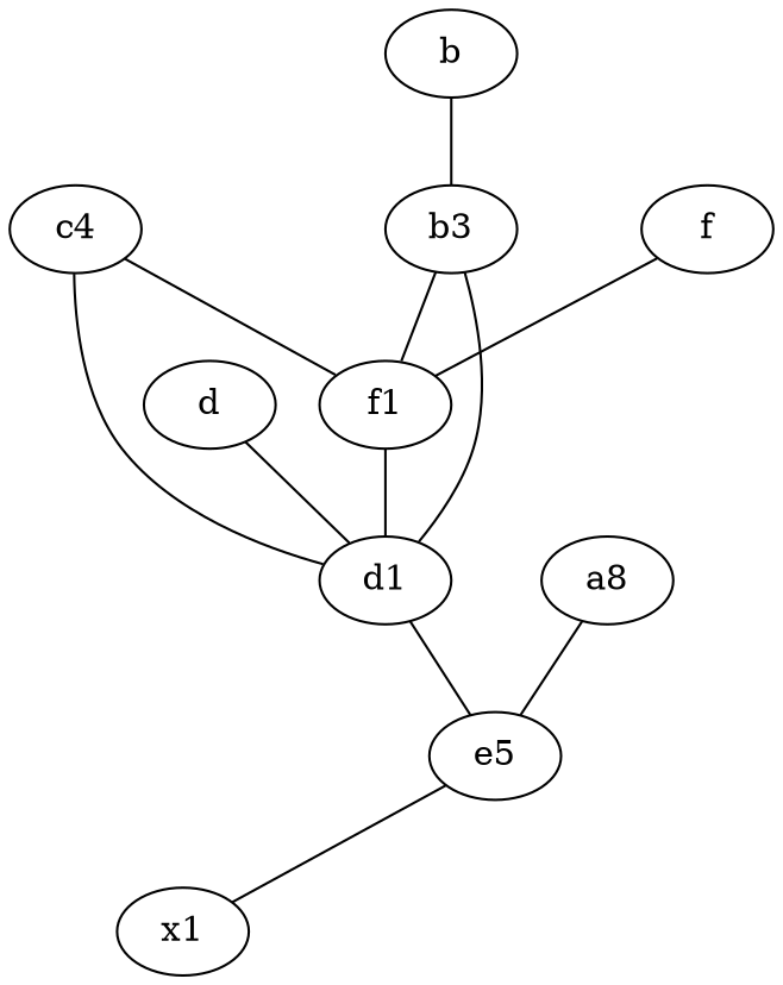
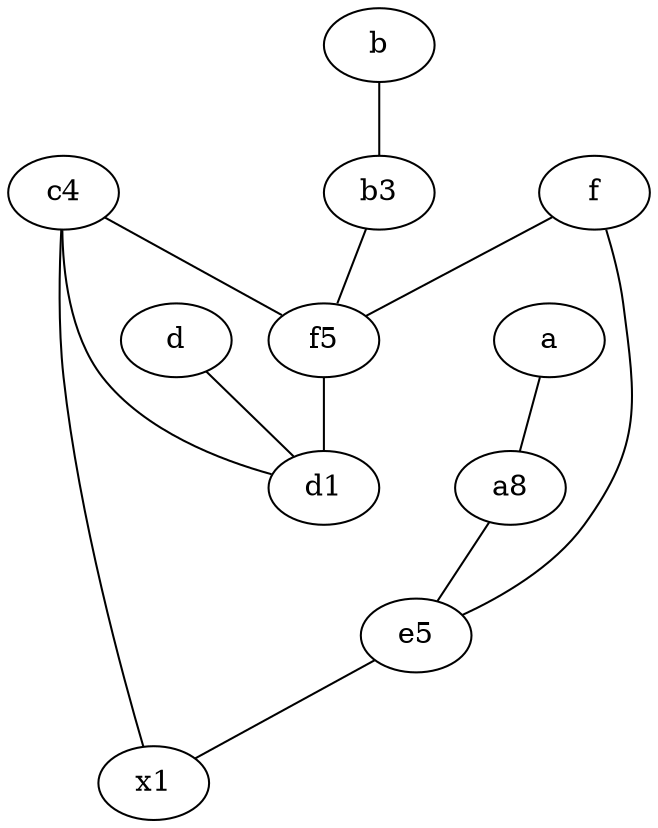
  graph {
    node [labelfontsize=50]
    n1 [label=e5]
    d1
    x1
    f
-   f1
+   f1 [label=f5]
    n6 [label=a8]
    d
    n8 [label=b3]
    b
    n10 [label=c4]
+   a
    n1 -- x1
-   d1 -- n1
+   f -- n1
    f -- f1
    f1 -- d1
    n6 -- n1
    d -- d1
-   n8 -- d1
    n8 -- f1
    b -- n8
    n10 -- d1
+   n10 -- x1
    n10 -- f1
+   a -- n6
  }
